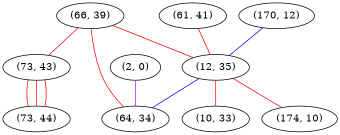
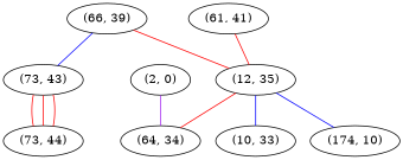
  graph {
    edge [color=red weight=1]
    "(66, 39)"
    "(73, 43)"
    "(64, 34)"
    "(12, 35)"
    "(61, 41)"
    "(73, 44)"
    n7 [label="(2, 0)"]
    n8 [label="(10, 33)"]
    "(174, 10)"
-   "(170, 12)"
-   "(66, 39)" -- "(73, 43)"
-   "(66, 39)" -- "(64, 34)"
+   "(66, 39)" -- "(73, 43)" [color=blue]
    "(66, 39)" -- "(12, 35)"
    "(73, 43)" -- "(73, 44)"
    "(73, 43)" -- "(73, 44)"
    "(73, 43)" -- "(73, 44)"
-   "(12, 35)" -- "(64, 34)" [color=blue weight=3]
-   "(12, 35)" -- n8 [weight=3]
-   "(12, 35)" -- "(174, 10)" [weight=3]
+   "(12, 35)" -- "(64, 34)" [weight=3]
+   "(12, 35)" -- n8 [color=blue weight=3]
+   "(12, 35)" -- "(174, 10)" [color=blue weight=3]
    "(61, 41)" -- "(12, 35)" [weight=3]
    n7 -- "(64, 34)" [color=purple weight=4]
-   "(170, 12)" -- "(12, 35)" [color=blue weight=3]
  }
